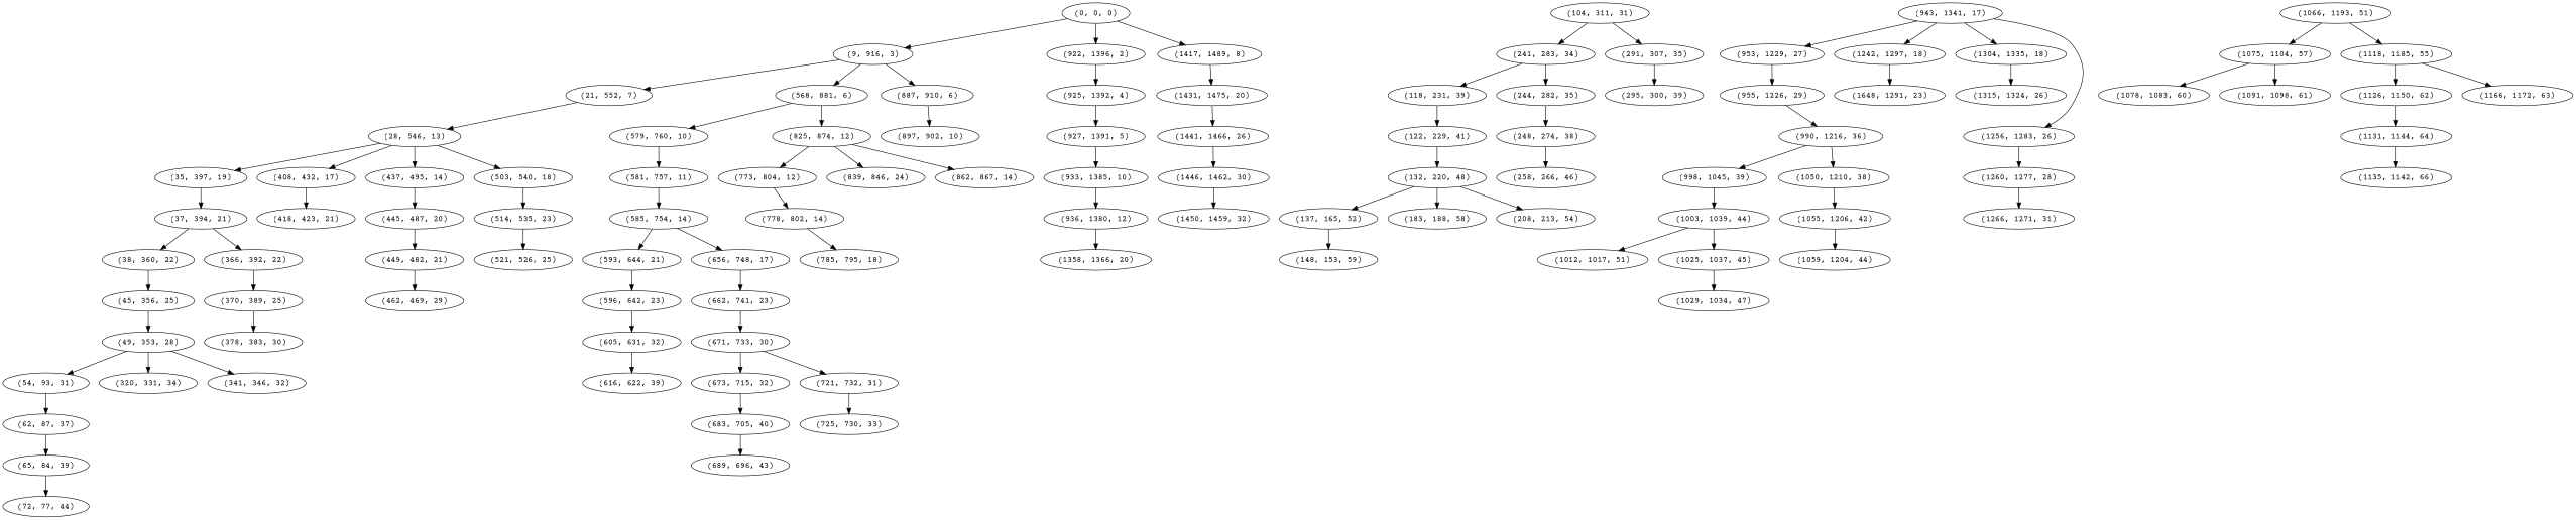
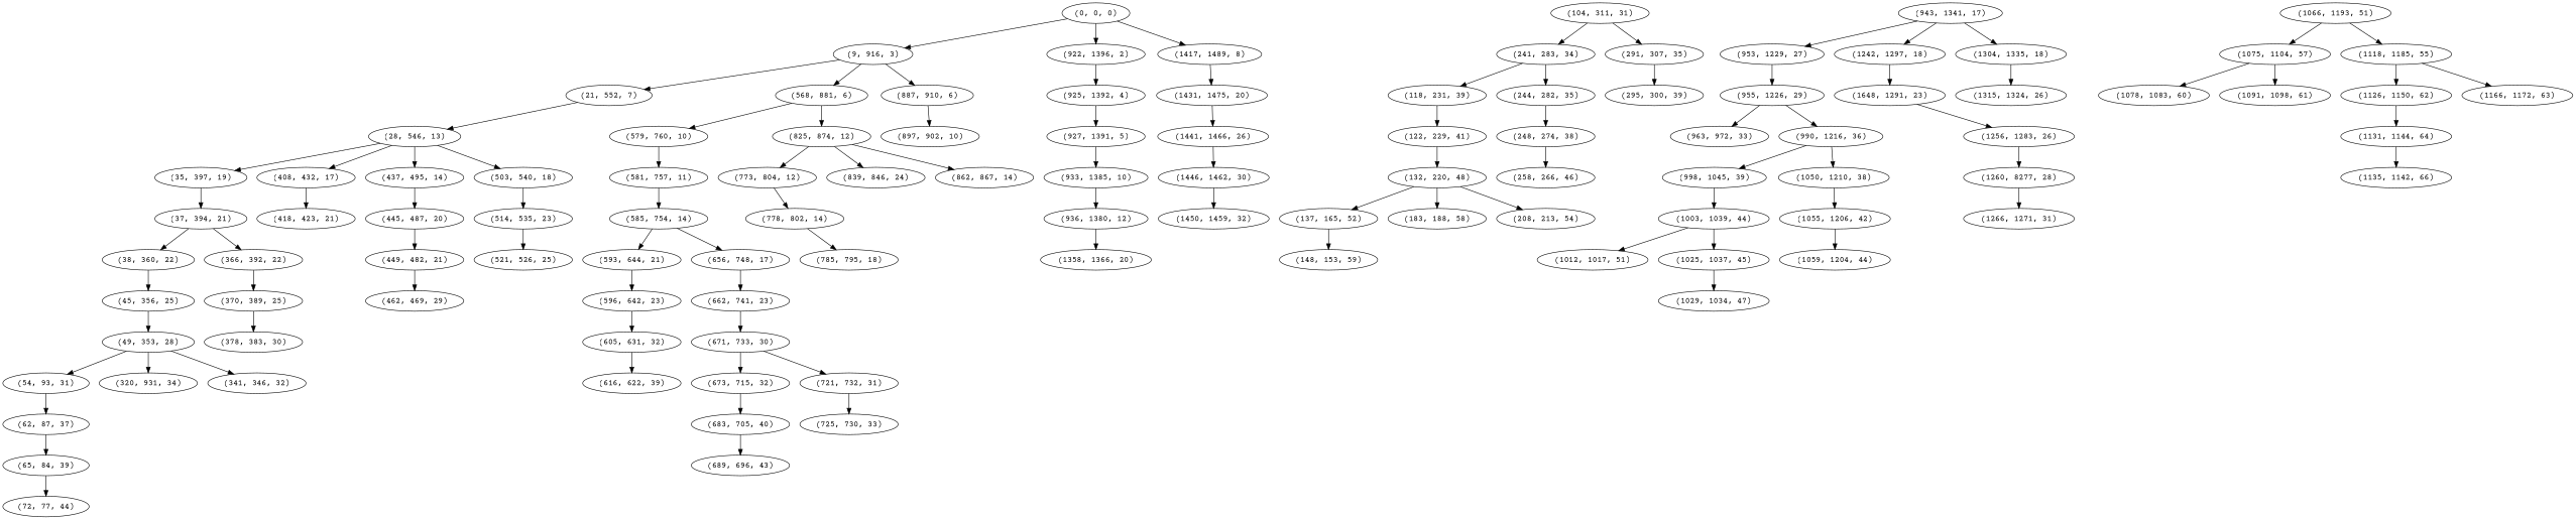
  digraph {
    fontname="Courier Prime"
    node [fontname="Courier Prime"]
    edge [fontname="Courier Prime"]
    "(0, 0, 0)"
    "(9, 916, 3)"
    "(922, 1396, 2)"
    "(1417, 1489, 8)"
    "(21, 552, 7)"
    "(568, 881, 6)"
    "(887, 910, 6)"
    "(925, 1392, 4)"
    "(1431, 1475, 20)"
    "(28, 546, 13)"
    "(579, 760, 10)"
    "(825, 874, 12)"
    "(897, 902, 10)"
    "(35, 397, 19)"
    "(408, 432, 17)"
    "(437, 495, 14)"
    "(503, 540, 18)"
    "(37, 394, 21)"
    "(418, 423, 21)"
    "(445, 487, 20)"
    "(514, 535, 23)"
    "(38, 360, 22)"
    "(366, 392, 22)"
    "(45, 356, 25)"
    "(370, 389, 25)"
    "(49, 353, 28)"
    "(54, 93, 31)"
-   "(320, 331, 34)"
+   "(320, 331, 34)" [label="(320, 931, 34)"]
    "(341, 346, 32)"
    "(62, 87, 37)"
    "(104, 311, 31)"
    "(241, 283, 34)"
    "(291, 307, 35)"
    "(65, 84, 39)"
    "(72, 77, 44)"
    "(118, 231, 39)"
    "(122, 229, 41)"
    "(244, 282, 35)"
    "(295, 300, 39)"
    "(132, 220, 48)"
    "(137, 165, 52)"
    "(183, 188, 58)"
    "(208, 213, 54)"
    "(148, 153, 59)"
    "(248, 274, 38)"
    "(258, 266, 46)"
    "(378, 383, 30)"
    "(449, 482, 21)"
    "(462, 469, 29)"
    "(521, 526, 25)"
    "(581, 757, 11)"
    "(773, 804, 12)"
    "(778, 802, 14)"
    "(839, 846, 24)"
    "(862, 867, 14)"
    "(585, 754, 14)"
    "(593, 644, 21)"
    "(656, 748, 17)"
    "(596, 642, 23)"
    "(662, 741, 23)"
    "(605, 631, 32)"
    "(616, 622, 39)"
    "(671, 733, 30)"
    "(673, 715, 32)"
    "(721, 732, 31)"
    "(683, 705, 40)"
    "(725, 730, 33)"
    "(689, 696, 43)"
    "(785, 795, 18)"
    "(927, 1391, 5)"
    "(933, 1385, 10)"
    "(936, 1380, 12)"
    "(1358, 1366, 20)"
    "(943, 1341, 17)"
    "(953, 1229, 27)"
    "(1242, 1297, 18)"
    "(1304, 1335, 18)"
    "(955, 1226, 29)"
    n79 [label="(1648, 1291, 23)"]
    "(1315, 1324, 26)"
+   "(963, 972, 33)"
    "(990, 1216, 36)"
    "(998, 1045, 39)"
    "(1050, 1210, 38)"
    "(1003, 1039, 44)"
    "(1055, 1206, 42)"
    "(1012, 1017, 51)"
    "(1025, 1037, 45)"
    "(1029, 1034, 47)"
    "(1059, 1204, 44)"
    "(1066, 1193, 51)"
    "(1075, 1104, 57)"
    "(1118, 1185, 55)"
    "(1078, 1083, 60)"
    "(1091, 1098, 61)"
    "(1126, 1150, 62)"
    "(1166, 1172, 63)"
    "(1131, 1144, 64)"
    "(1135, 1142, 66)"
    "(1256, 1283, 26)"
-   "(1260, 1277, 28)"
+   "(1260, 1277, 28)" [label="(1260, 8277, 28)"]
    "(1266, 1271, 31)"
    "(1441, 1466, 26)"
    "(1446, 1462, 30)"
    "(1450, 1459, 32)"
    "(0, 0, 0)" -> "(9, 916, 3)"
    "(0, 0, 0)" -> "(922, 1396, 2)"
    "(0, 0, 0)" -> "(1417, 1489, 8)"
    "(9, 916, 3)" -> "(21, 552, 7)"
    "(9, 916, 3)" -> "(568, 881, 6)"
    "(9, 916, 3)" -> "(887, 910, 6)"
    "(922, 1396, 2)" -> "(925, 1392, 4)"
    "(1417, 1489, 8)" -> "(1431, 1475, 20)"
    "(21, 552, 7)" -> "(28, 546, 13)"
    "(568, 881, 6)" -> "(579, 760, 10)"
    "(568, 881, 6)" -> "(825, 874, 12)"
    "(887, 910, 6)" -> "(897, 902, 10)"
    "(925, 1392, 4)" -> "(927, 1391, 5)"
    "(1431, 1475, 20)" -> "(1441, 1466, 26)"
    "(28, 546, 13)" -> "(35, 397, 19)"
    "(28, 546, 13)" -> "(408, 432, 17)"
    "(28, 546, 13)" -> "(437, 495, 14)"
    "(28, 546, 13)" -> "(503, 540, 18)"
    "(579, 760, 10)" -> "(581, 757, 11)"
    "(825, 874, 12)" -> "(773, 804, 12)"
    "(825, 874, 12)" -> "(839, 846, 24)"
    "(825, 874, 12)" -> "(862, 867, 14)"
    "(35, 397, 19)" -> "(37, 394, 21)"
    "(408, 432, 17)" -> "(418, 423, 21)"
    "(437, 495, 14)" -> "(445, 487, 20)"
    "(503, 540, 18)" -> "(514, 535, 23)"
    "(37, 394, 21)" -> "(38, 360, 22)"
    "(37, 394, 21)" -> "(366, 392, 22)"
    "(445, 487, 20)" -> "(449, 482, 21)"
    "(514, 535, 23)" -> "(521, 526, 25)"
    "(38, 360, 22)" -> "(45, 356, 25)"
    "(366, 392, 22)" -> "(370, 389, 25)"
    "(45, 356, 25)" -> "(49, 353, 28)"
    "(370, 389, 25)" -> "(378, 383, 30)"
    "(49, 353, 28)" -> "(54, 93, 31)"
    "(49, 353, 28)" -> "(320, 331, 34)"
    "(49, 353, 28)" -> "(341, 346, 32)"
    "(54, 93, 31)" -> "(62, 87, 37)"
    "(62, 87, 37)" -> "(65, 84, 39)"
    "(104, 311, 31)" -> "(241, 283, 34)"
    "(104, 311, 31)" -> "(291, 307, 35)"
    "(241, 283, 34)" -> "(118, 231, 39)"
    "(241, 283, 34)" -> "(244, 282, 35)"
    "(291, 307, 35)" -> "(295, 300, 39)"
    "(65, 84, 39)" -> "(72, 77, 44)"
    "(118, 231, 39)" -> "(122, 229, 41)"
    "(122, 229, 41)" -> "(132, 220, 48)"
    "(244, 282, 35)" -> "(248, 274, 38)"
    "(132, 220, 48)" -> "(137, 165, 52)"
    "(132, 220, 48)" -> "(183, 188, 58)"
    "(132, 220, 48)" -> "(208, 213, 54)"
    "(137, 165, 52)" -> "(148, 153, 59)"
    "(248, 274, 38)" -> "(258, 266, 46)"
    "(449, 482, 21)" -> "(462, 469, 29)"
    "(581, 757, 11)" -> "(585, 754, 14)"
    "(773, 804, 12)" -> "(778, 802, 14)"
    "(778, 802, 14)" -> "(785, 795, 18)"
    "(585, 754, 14)" -> "(593, 644, 21)"
    "(585, 754, 14)" -> "(656, 748, 17)"
    "(593, 644, 21)" -> "(596, 642, 23)"
    "(656, 748, 17)" -> "(662, 741, 23)"
    "(596, 642, 23)" -> "(605, 631, 32)"
    "(662, 741, 23)" -> "(671, 733, 30)"
    "(605, 631, 32)" -> "(616, 622, 39)"
    "(671, 733, 30)" -> "(673, 715, 32)"
    "(671, 733, 30)" -> "(721, 732, 31)"
    "(673, 715, 32)" -> "(683, 705, 40)"
    "(721, 732, 31)" -> "(725, 730, 33)"
    "(683, 705, 40)" -> "(689, 696, 43)"
    "(927, 1391, 5)" -> "(933, 1385, 10)"
    "(933, 1385, 10)" -> "(936, 1380, 12)"
    "(936, 1380, 12)" -> "(1358, 1366, 20)"
    "(943, 1341, 17)" -> "(953, 1229, 27)"
    "(943, 1341, 17)" -> "(1242, 1297, 18)"
    "(943, 1341, 17)" -> "(1304, 1335, 18)"
    "(953, 1229, 27)" -> "(955, 1226, 29)"
    "(1242, 1297, 18)" -> n79
    "(1304, 1335, 18)" -> "(1315, 1324, 26)"
+   "(955, 1226, 29)" -> "(963, 972, 33)"
    "(955, 1226, 29)" -> "(990, 1216, 36)"
-   "(943, 1341, 17)" -> "(1256, 1283, 26)"
+   n79 -> "(1256, 1283, 26)"
    "(990, 1216, 36)" -> "(998, 1045, 39)"
    "(990, 1216, 36)" -> "(1050, 1210, 38)"
    "(998, 1045, 39)" -> "(1003, 1039, 44)"
    "(1050, 1210, 38)" -> "(1055, 1206, 42)"
    "(1003, 1039, 44)" -> "(1012, 1017, 51)"
    "(1003, 1039, 44)" -> "(1025, 1037, 45)"
    "(1055, 1206, 42)" -> "(1059, 1204, 44)"
    "(1025, 1037, 45)" -> "(1029, 1034, 47)"
    "(1066, 1193, 51)" -> "(1075, 1104, 57)"
    "(1066, 1193, 51)" -> "(1118, 1185, 55)"
    "(1075, 1104, 57)" -> "(1078, 1083, 60)"
    "(1075, 1104, 57)" -> "(1091, 1098, 61)"
    "(1118, 1185, 55)" -> "(1126, 1150, 62)"
    "(1118, 1185, 55)" -> "(1166, 1172, 63)"
    "(1126, 1150, 62)" -> "(1131, 1144, 64)"
    "(1131, 1144, 64)" -> "(1135, 1142, 66)"
    "(1256, 1283, 26)" -> "(1260, 1277, 28)"
    "(1260, 1277, 28)" -> "(1266, 1271, 31)"
    "(1441, 1466, 26)" -> "(1446, 1462, 30)"
    "(1446, 1462, 30)" -> "(1450, 1459, 32)"
  }
